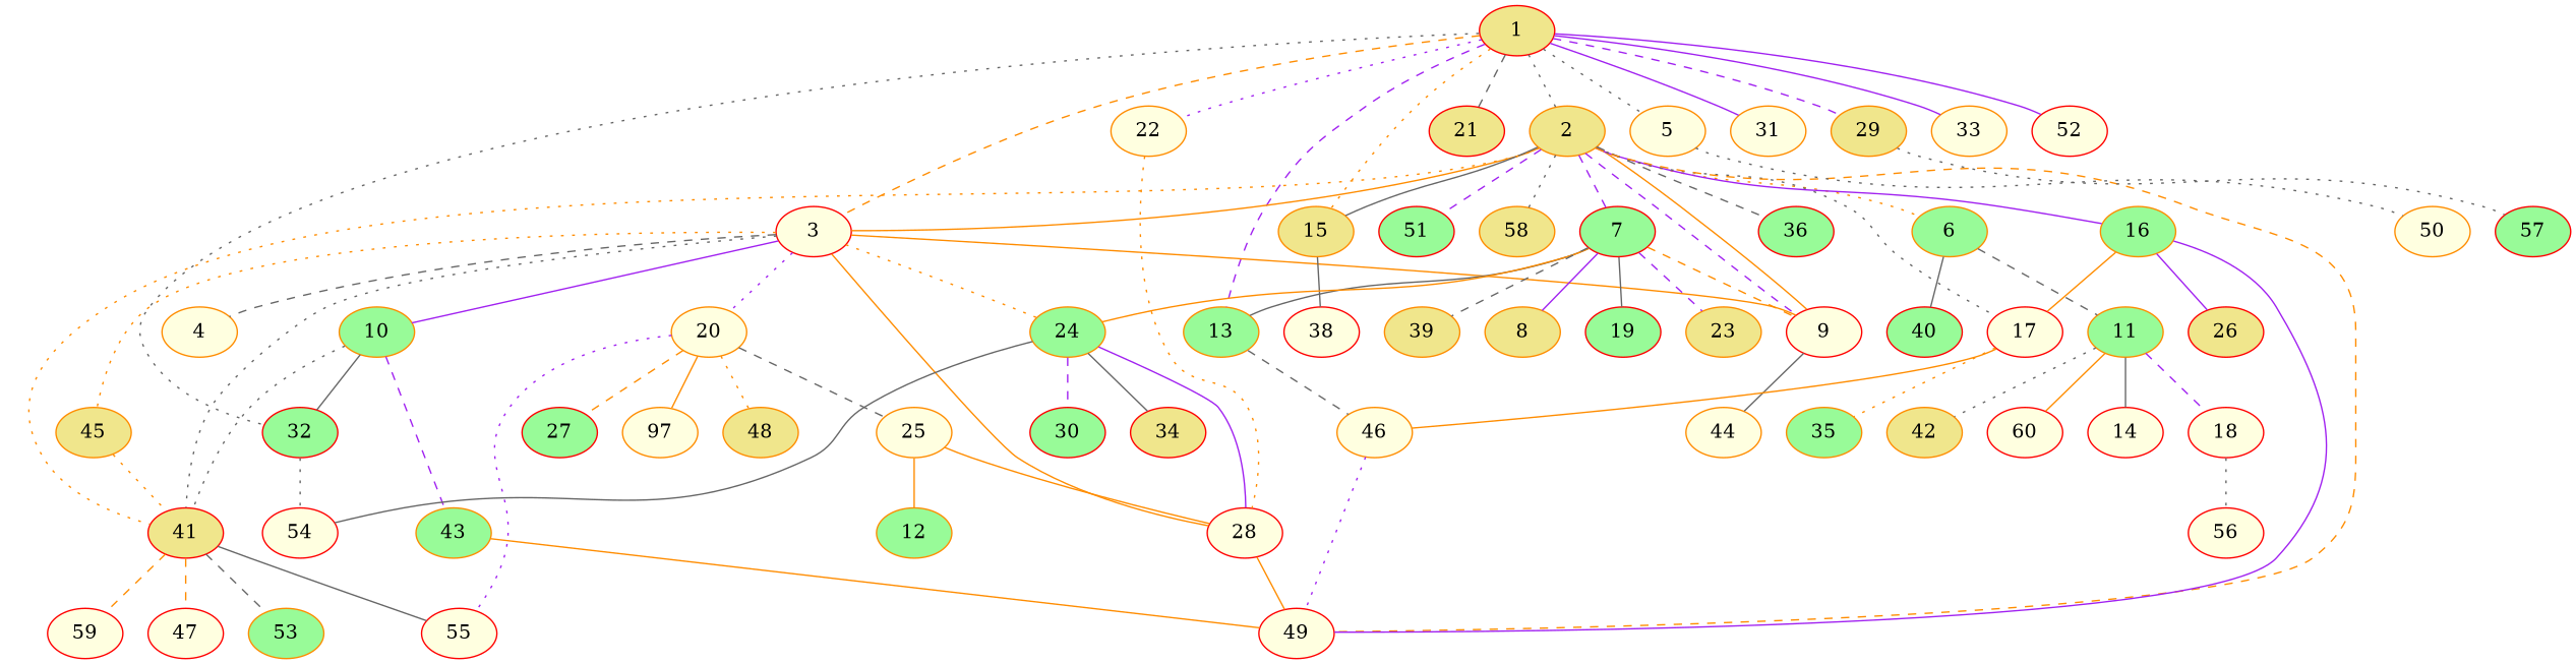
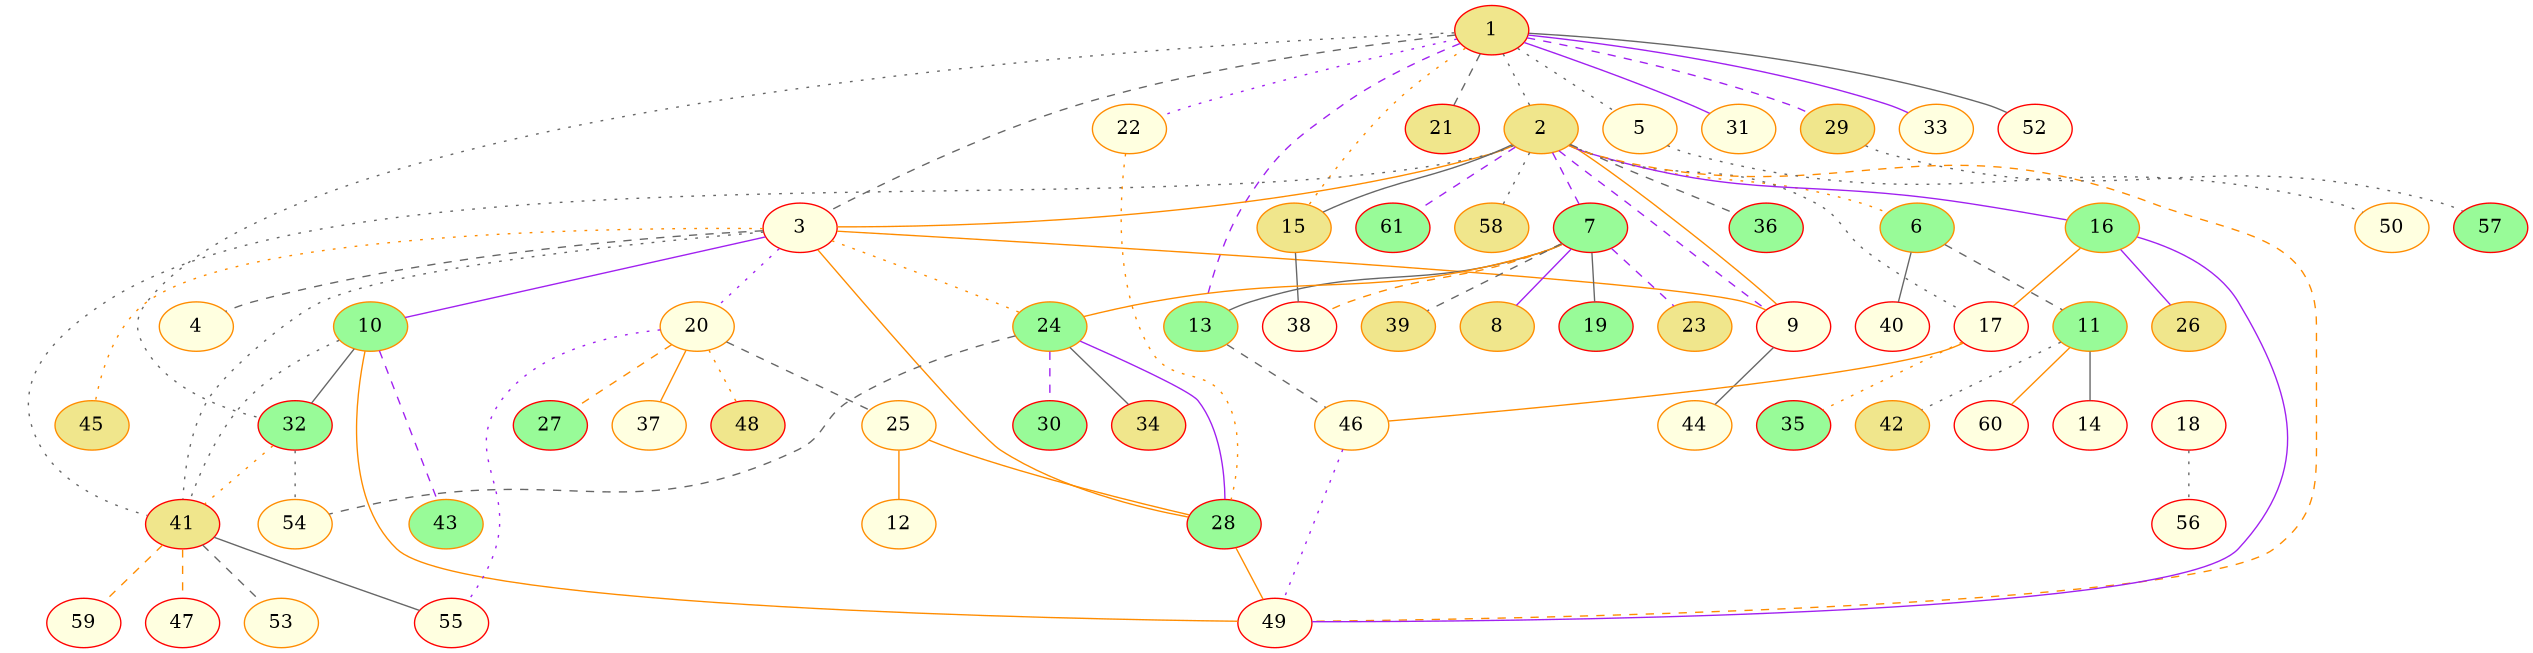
  graph {
    node [color=darkorange fillcolor=lightyellow style=filled]
    edge [color=gray40 style=solid]
    1 [color=red fillcolor=khaki]
    2 [fillcolor=khaki]
    3 [color=red]
    5
    13 [fillcolor=palegreen]
    15 [fillcolor=khaki]
    21 [color=red fillcolor=khaki]
    22
    29 [fillcolor=khaki]
    31
    32 [color=red fillcolor=palegreen]
    33
    52 [color=red]
    6 [fillcolor=palegreen]
    7 [color=red fillcolor=palegreen]
    9 [color=red]
    16 [fillcolor=palegreen]
    17 [color=red]
    36 [color=red fillcolor=palegreen]
    41 [color=red fillcolor=khaki]
    49 [color=red]
-   51 [color=red fillcolor=palegreen]
+   51 [color=red fillcolor=palegreen label=61]
    58 [fillcolor=khaki]
    4
    10 [fillcolor=palegreen]
    20
    24 [fillcolor=palegreen]
-   28 [color=red]
+   28 [color=red fillcolor=palegreen]
    45 [fillcolor=khaki]
    50
    46
    38 [color=red]
    57 [color=red fillcolor=palegreen]
-   54 [color=red]
+   54
    11 [fillcolor=palegreen]
-   40 [color=red fillcolor=palegreen]
+   40 [color=red]
    8 [fillcolor=khaki]
    19 [color=red fillcolor=palegreen]
    23 [fillcolor=khaki]
    39 [fillcolor=khaki]
    44
-   26 [color=red fillcolor=khaki]
-   35 [fillcolor=palegreen]
+   26 [fillcolor=khaki]
+   35 [color=red fillcolor=palegreen]
    55 [color=red]
    47 [color=red]
-   53 [fillcolor=palegreen]
+   53
    59 [color=red]
    43 [fillcolor=palegreen]
    25
    27 [color=red fillcolor=palegreen]
-   37 [label=97]
-   48 [fillcolor=khaki]
+   37
+   48 [color=red fillcolor=khaki]
    30 [color=red fillcolor=palegreen]
    34 [color=red fillcolor=khaki]
    14 [color=red]
    18 [color=red]
    42 [fillcolor=khaki]
    60 [color=red]
    56 [color=red]
-   12 [fillcolor=palegreen]
+   12
    1 -- 2 [style=dotted]
-   1 -- 3 [color=darkorange style=dashed]
+   1 -- 3 [style=dashed]
    1 -- 5 [style=dotted]
    1 -- 13 [color=purple style=dashed]
    1 -- 15 [color=darkorange style=dotted]
    1 -- 21 [style=dashed]
    1 -- 22 [color=purple style=dotted]
    1 -- 29 [color=purple style=dashed]
    1 -- 31 [color=purple]
    1 -- 32 [style=dotted]
    1 -- 33 [color=purple]
-   1 -- 52 [color=purple]
+   1 -- 52
    2 -- 3 [color=darkorange]
    2 -- 15
    2 -- 6 [color=darkorange style=dotted]
    2 -- 7 [color=purple style=dashed]
    2 -- 9 [color=purple style=dashed]
    2 -- 9 [color=darkorange]
    2 -- 16 [color=purple]
    2 -- 17 [style=dotted]
    2 -- 36 [style=dashed]
-   2 -- 41 [color=darkorange style=dotted]
+   2 -- 41 [style=dotted]
    2 -- 49 [color=darkorange style=dashed]
    2 -- 51 [color=purple style=dashed]
    2 -- 58 [style=dotted]
    3 -- 9 [color=darkorange]
    3 -- 41 [style=dotted]
    3 -- 4 [style=dashed]
    3 -- 10 [color=purple]
    3 -- 20 [color=purple style=dotted]
    3 -- 24 [color=darkorange style=dotted]
    3 -- 28 [color=darkorange]
    3 -- 45 [color=darkorange style=dotted]
    5 -- 50 [style=dotted]
    13 -- 46 [style=dashed]
    15 -- 38
    22 -- 28 [color=darkorange style=dotted]
    29 -- 57 [style=dotted]
-   45 -- 41 [color=darkorange style=dotted]
+   32 -- 41 [color=darkorange style=dotted]
    32 -- 54 [style=dotted]
    6 -- 11 [style=dashed]
    6 -- 40
    7 -- 13
-   7 -- 9 [color=darkorange style=dashed]
+   7 -- 38 [color=darkorange style=dashed]
    7 -- 24 [color=darkorange]
    7 -- 8 [color=purple]
    7 -- 19
    7 -- 23 [color=purple style=dashed]
    7 -- 39 [style=dashed]
    9 -- 44
    16 -- 17 [color=darkorange]
    16 -- 49 [color=purple]
    16 -- 26 [color=purple]
    17 -- 46 [color=darkorange]
    17 -- 35 [color=darkorange style=dotted]
    41 -- 55
    41 -- 47 [color=darkorange style=dashed]
    41 -- 53 [style=dashed]
    41 -- 59 [color=darkorange style=dashed]
    10 -- 32
    10 -- 41 [style=dotted]
-   43 -- 49 [color=darkorange]
+   10 -- 49 [color=darkorange]
    10 -- 43 [color=purple style=dashed]
    20 -- 55 [color=purple style=dotted]
    20 -- 25 [style=dashed]
    20 -- 27 [color=darkorange style=dashed]
    20 -- 37 [color=darkorange]
    20 -- 48 [color=darkorange style=dotted]
    24 -- 28 [color=purple]
-   24 -- 54
+   24 -- 54 [style=dashed]
    24 -- 30 [color=purple style=dashed]
    24 -- 34
    28 -- 49 [color=darkorange]
    46 -- 49 [color=purple style=dotted]
    11 -- 14
-   11 -- 18 [color=purple style=dashed]
    11 -- 42 [style=dotted]
    11 -- 60 [color=darkorange]
    25 -- 28 [color=darkorange]
    25 -- 12 [color=darkorange]
    18 -- 56 [style=dotted]
  }
